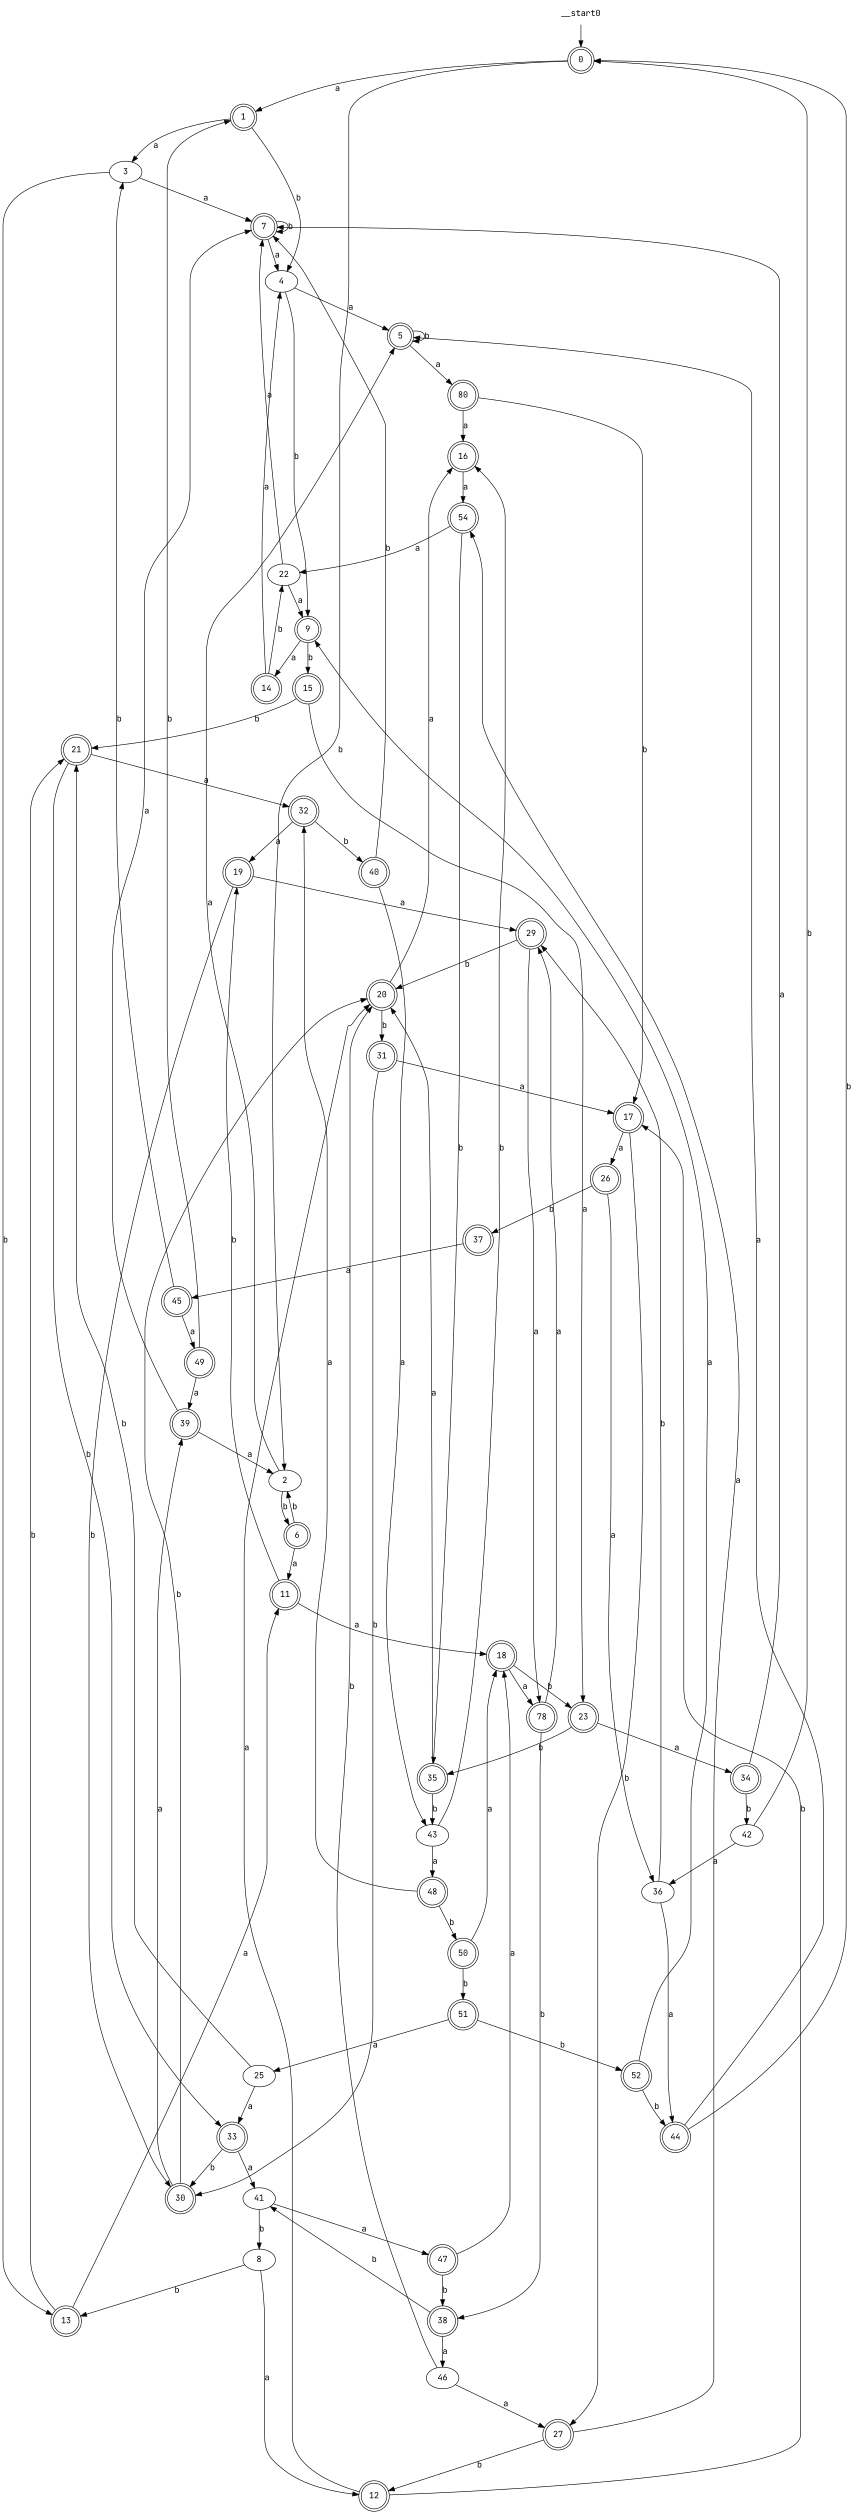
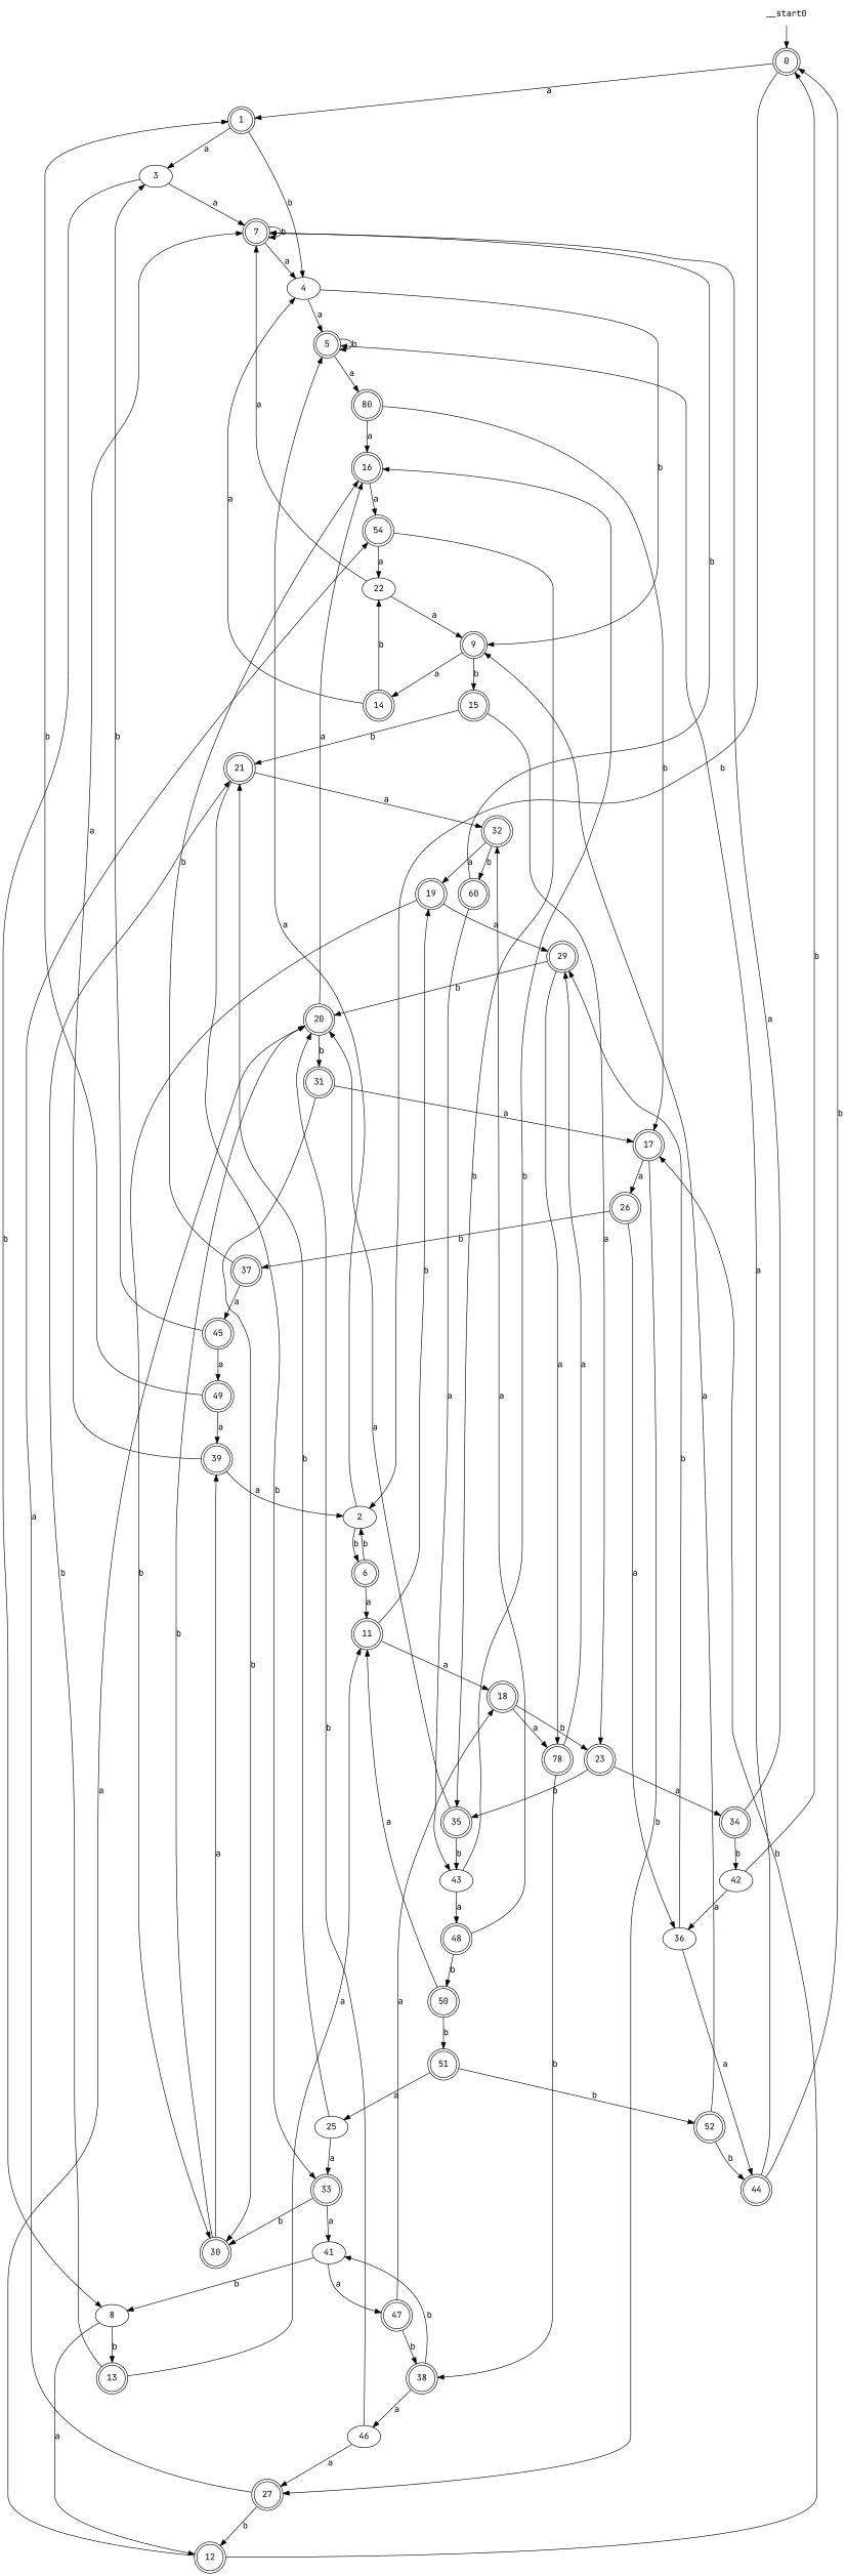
  digraph {
    fontname="JetBrains Mono"
    node [fontname="JetBrains Mono" shape=doublecircle]
    edge [fontname="JetBrains Mono"]
    __start0 [shape=none]
    0
    1
    2 [shape=""]
    3 [shape=""]
    4 [shape=""]
    5
    6
    7
    8 [shape=""]
    9
    n12 [label=80]
    11
    12
    13
    14
    15
    16
    17
    18
    19
    20
    21
    22 [shape=""]
    23
    n26 [label=54]
    26
    27
    n29 [label=78]
    29
    30
    31
    32
    33
    34
    35
    25 [shape=""]
    36 [shape=""]
    37
    38
    39
-   40
+   40 [label=60]
    41 [shape=""]
    42 [shape=""]
    43 [shape=""]
    44
    45
    46 [shape=""]
    47
    48
    49
    50
    51
    52
    __start0 -> 0
    0 -> 1 [label=a]
    0 -> 2 [label=b]
    1 -> 3 [label=a]
    1 -> 4 [label=b]
    2 -> 5 [label=a]
    2 -> 6 [label=b]
    3 -> 7 [label=a]
-   3 -> 13 [label=b]
+   3 -> 8 [label=b]
    4 -> 5 [label=a]
    4 -> 9 [label=b]
    5 -> 5 [label=b]
    5 -> n12 [label=a]
    6 -> 2 [label=b]
    6 -> 11 [label=a]
    7 -> 4 [label=a]
    7 -> 7 [label=b]
    8 -> 12 [label=a]
    8 -> 13 [label=b]
    9 -> 14 [label=a]
    9 -> 15 [label=b]
    n12 -> 16 [label=a]
    n12 -> 17 [label=b]
    11 -> 18 [label=a]
    11 -> 19 [label=b]
    12 -> 17 [label=b]
    12 -> 20 [label=a]
    13 -> 11 [label=a]
    13 -> 21 [label=b]
    14 -> 4 [label=a]
    14 -> 22 [label=b]
    15 -> 21 [label=b]
    15 -> 23 [label=a]
    16 -> n26 [label=a]
    17 -> 26 [label=a]
    17 -> 27 [label=b]
    18 -> 23 [label=b]
    18 -> n29 [label=a]
    19 -> 29 [label=a]
    19 -> 30 [label=b]
    20 -> 16 [label=a]
    20 -> 31 [label=b]
    21 -> 32 [label=a]
    21 -> 33 [label=b]
    22 -> 7 [label=a]
    22 -> 9 [label=a]
    23 -> 34 [label=a]
    23 -> 35 [label=b]
    n26 -> 22 [label=a]
    n26 -> 35 [label=b]
    26 -> 36 [label=a]
    26 -> 37 [label=b]
    27 -> 12 [label=b]
    27 -> n26 [label=a]
    n29 -> 29 [label=a]
    n29 -> 38 [label=b]
    29 -> 20 [label=b]
    29 -> n29 [label=a]
    30 -> 20 [label=b]
    30 -> 39 [label=a]
    31 -> 17 [label=a]
    31 -> 30 [label=b]
    32 -> 19 [label=a]
    32 -> 40 [label=b]
    33 -> 30 [label=b]
    33 -> 41 [label=a]
    34 -> 7 [label=a]
    34 -> 42 [label=b]
    35 -> 20 [label=a]
    35 -> 43 [label=b]
    25 -> 21 [label=b]
    25 -> 33 [label=a]
    36 -> 29 [label=b]
    36 -> 44 [label=a]
+   37 -> 16 [label=b]
    37 -> 45 [label=a]
    38 -> 41 [label=b]
    38 -> 46 [label=a]
    39 -> 2 [label=a]
    39 -> 7 [label=a]
    40 -> 7 [label=b]
    40 -> 43 [label=a]
    41 -> 8 [label=b]
    41 -> 47 [label=a]
    42 -> 0 [label=b]
    42 -> 36 [label=a]
    43 -> 16 [label=b]
    43 -> 48 [label=a]
    44 -> 0 [label=b]
    44 -> 5 [label=a]
    45 -> 3 [label=b]
    45 -> 49 [label=a]
    46 -> 20 [label=b]
    46 -> 27 [label=a]
    47 -> 18 [label=a]
    47 -> 38 [label=b]
    48 -> 32 [label=a]
    48 -> 50 [label=b]
    49 -> 1 [label=b]
    49 -> 39 [label=a]
-   50 -> 18 [label=a]
+   50 -> 11 [label=a]
    50 -> 51 [label=b]
    51 -> 25 [label=a]
    51 -> 52 [label=b]
    52 -> 9 [label=a]
    52 -> 44 [label=b]
  }
